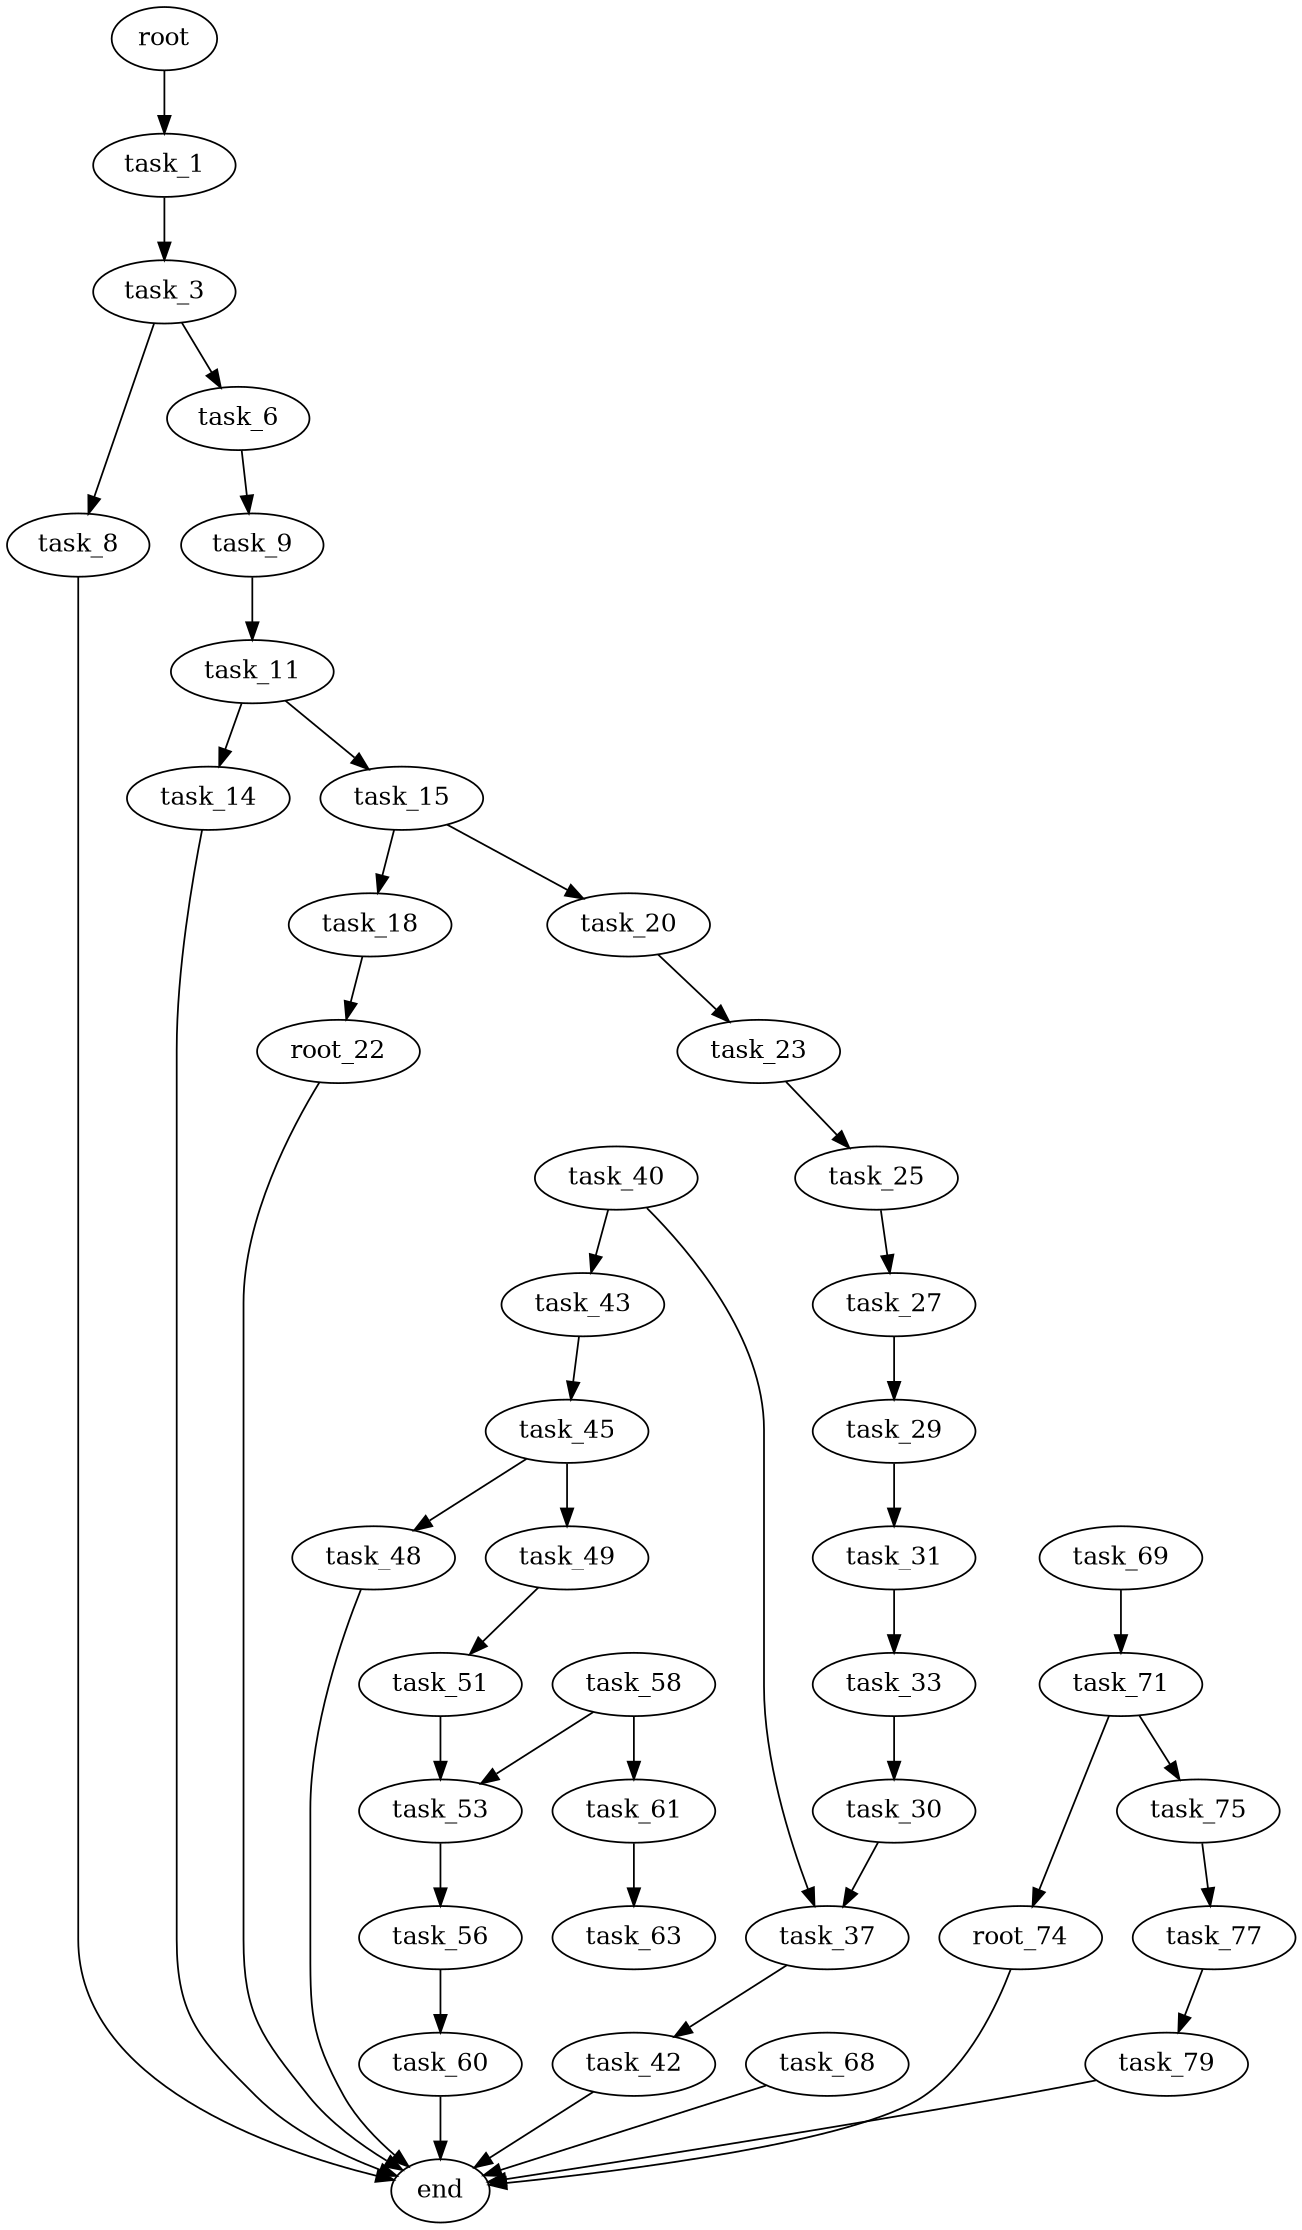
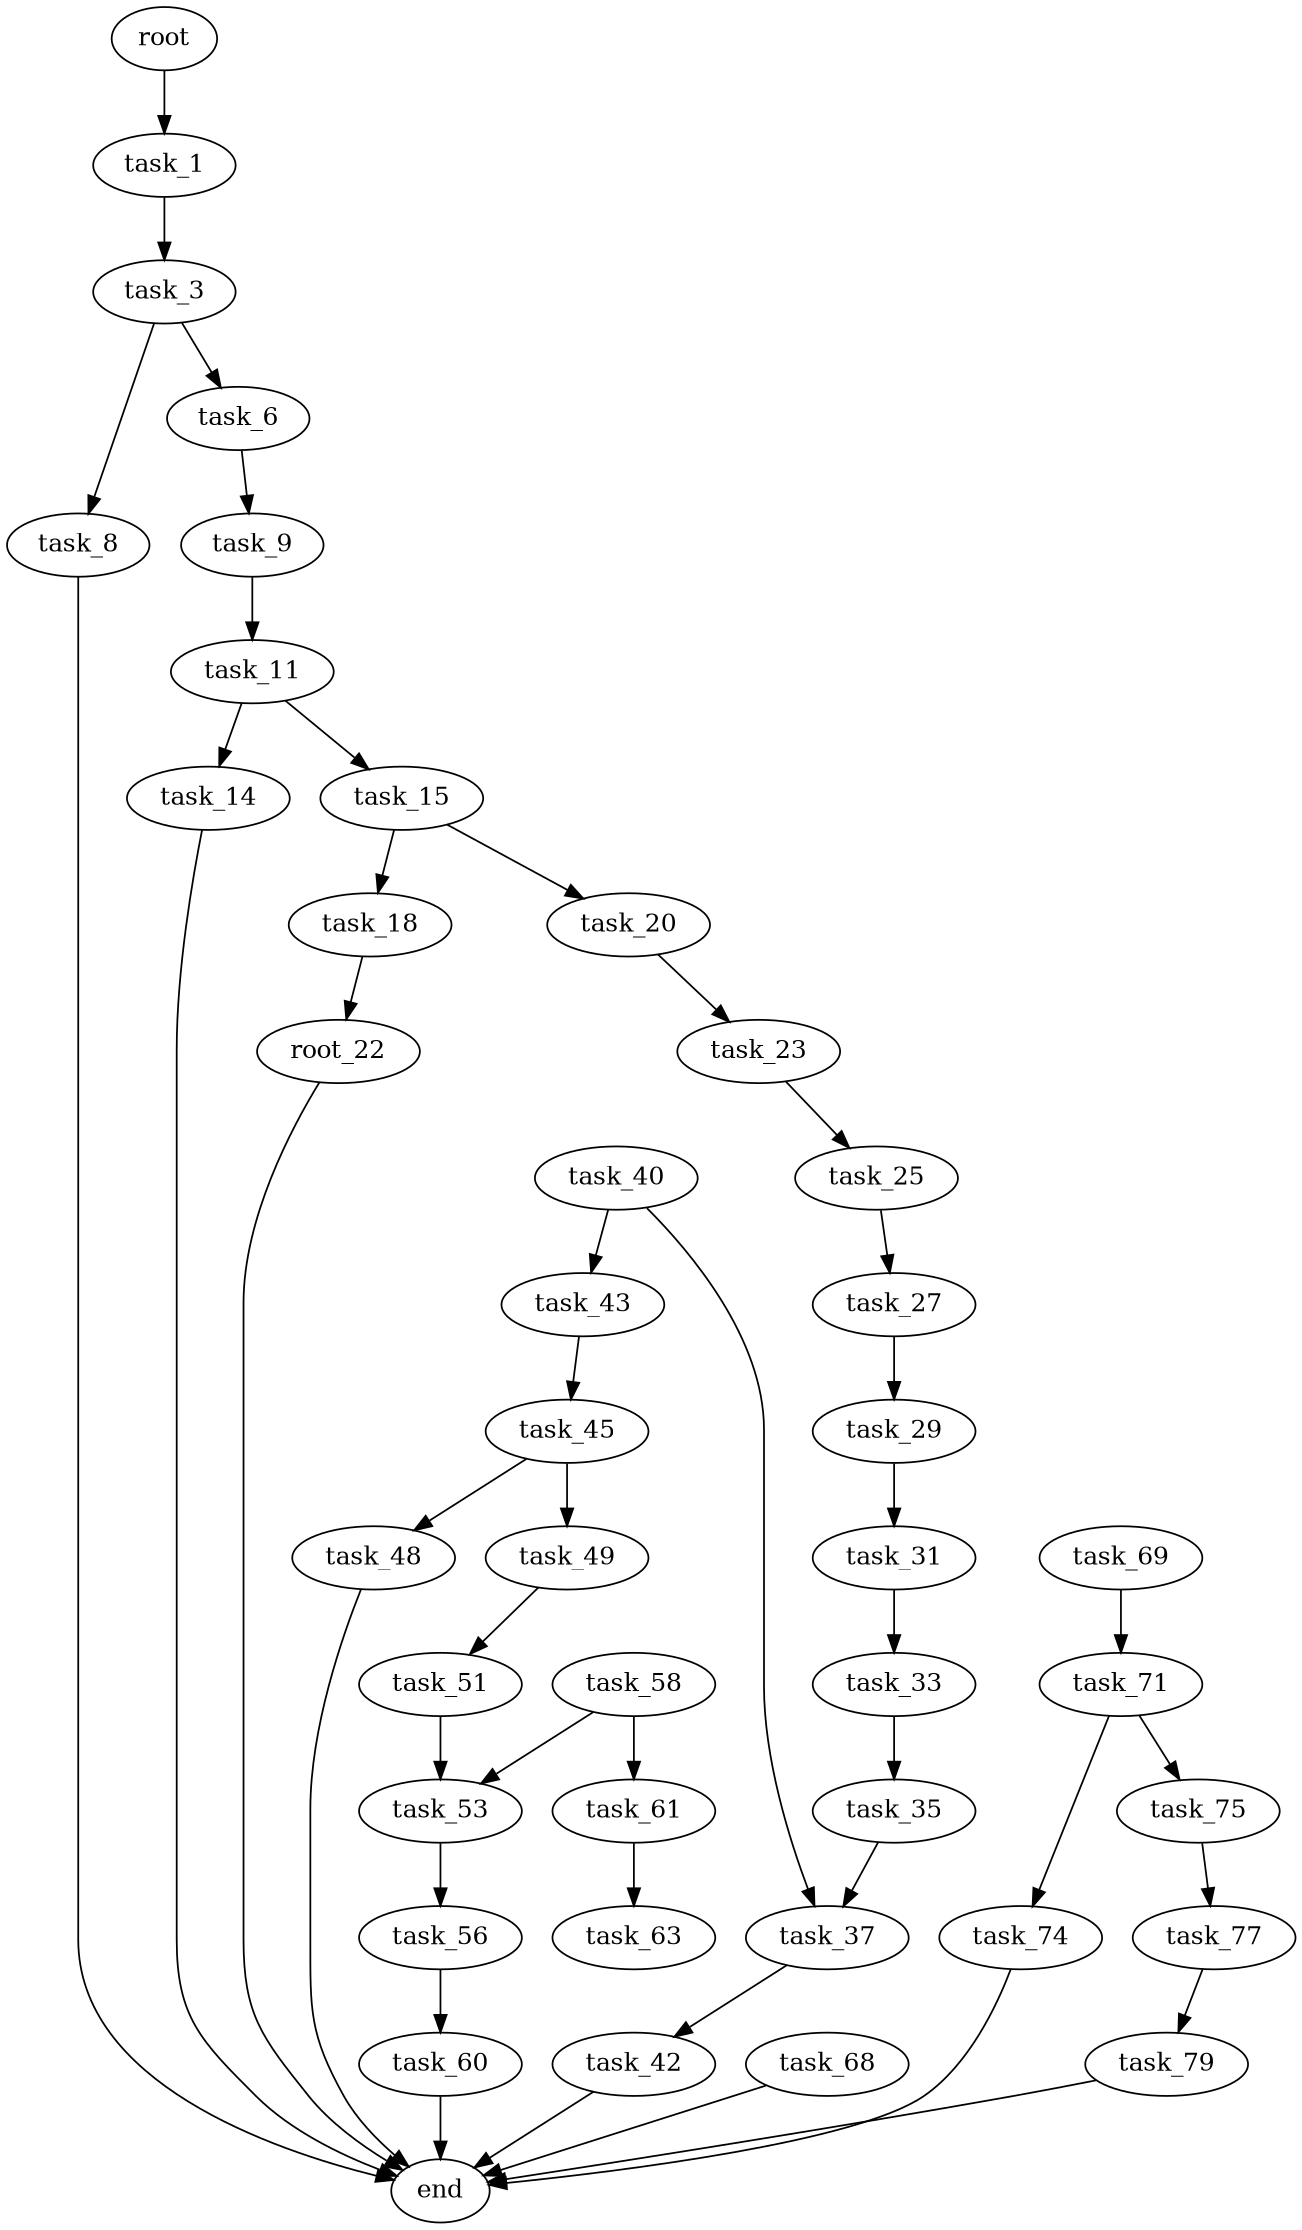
  digraph {
    root
    task_1
    task_3
    task_6
    task_8
    task_9
    end
    task_11
    task_14
    task_15
    task_18
    task_20
    n13 [label=root_22]
    task_23
    task_25
    task_27
    task_29
    task_31
    task_33
-   task_35 [label=task_30]
+   task_35
    task_37
    task_42
    task_40
    task_43
    task_45
    task_48
    task_49
    task_51
    task_53
    task_56
    task_60
    task_58
    task_61
    task_63
    task_68
    task_69
    task_71
-   task_74 [label=root_74]
+   task_74
    task_75
    task_77
    task_79
    root -> task_1
    task_1 -> task_3
    task_3 -> task_6
    task_3 -> task_8
    task_6 -> task_9
    task_8 -> end
    task_9 -> task_11
    task_11 -> task_14
    task_11 -> task_15
    task_14 -> end
    task_15 -> task_18
    task_15 -> task_20
    task_18 -> n13
    task_20 -> task_23
    n13 -> end
    task_23 -> task_25
    task_25 -> task_27
    task_27 -> task_29
    task_29 -> task_31
    task_31 -> task_33
    task_33 -> task_35
    task_35 -> task_37
    task_37 -> task_42
    task_42 -> end
    task_40 -> task_37
    task_40 -> task_43
    task_43 -> task_45
    task_45 -> task_48
    task_45 -> task_49
    task_48 -> end
    task_49 -> task_51
    task_51 -> task_53
    task_53 -> task_56
    task_56 -> task_60
    task_60 -> end
    task_58 -> task_53
    task_58 -> task_61
    task_61 -> task_63
    task_68 -> end
    task_69 -> task_71
    task_71 -> task_74
    task_71 -> task_75
    task_74 -> end
    task_75 -> task_77
    task_77 -> task_79
    task_79 -> end
  }
